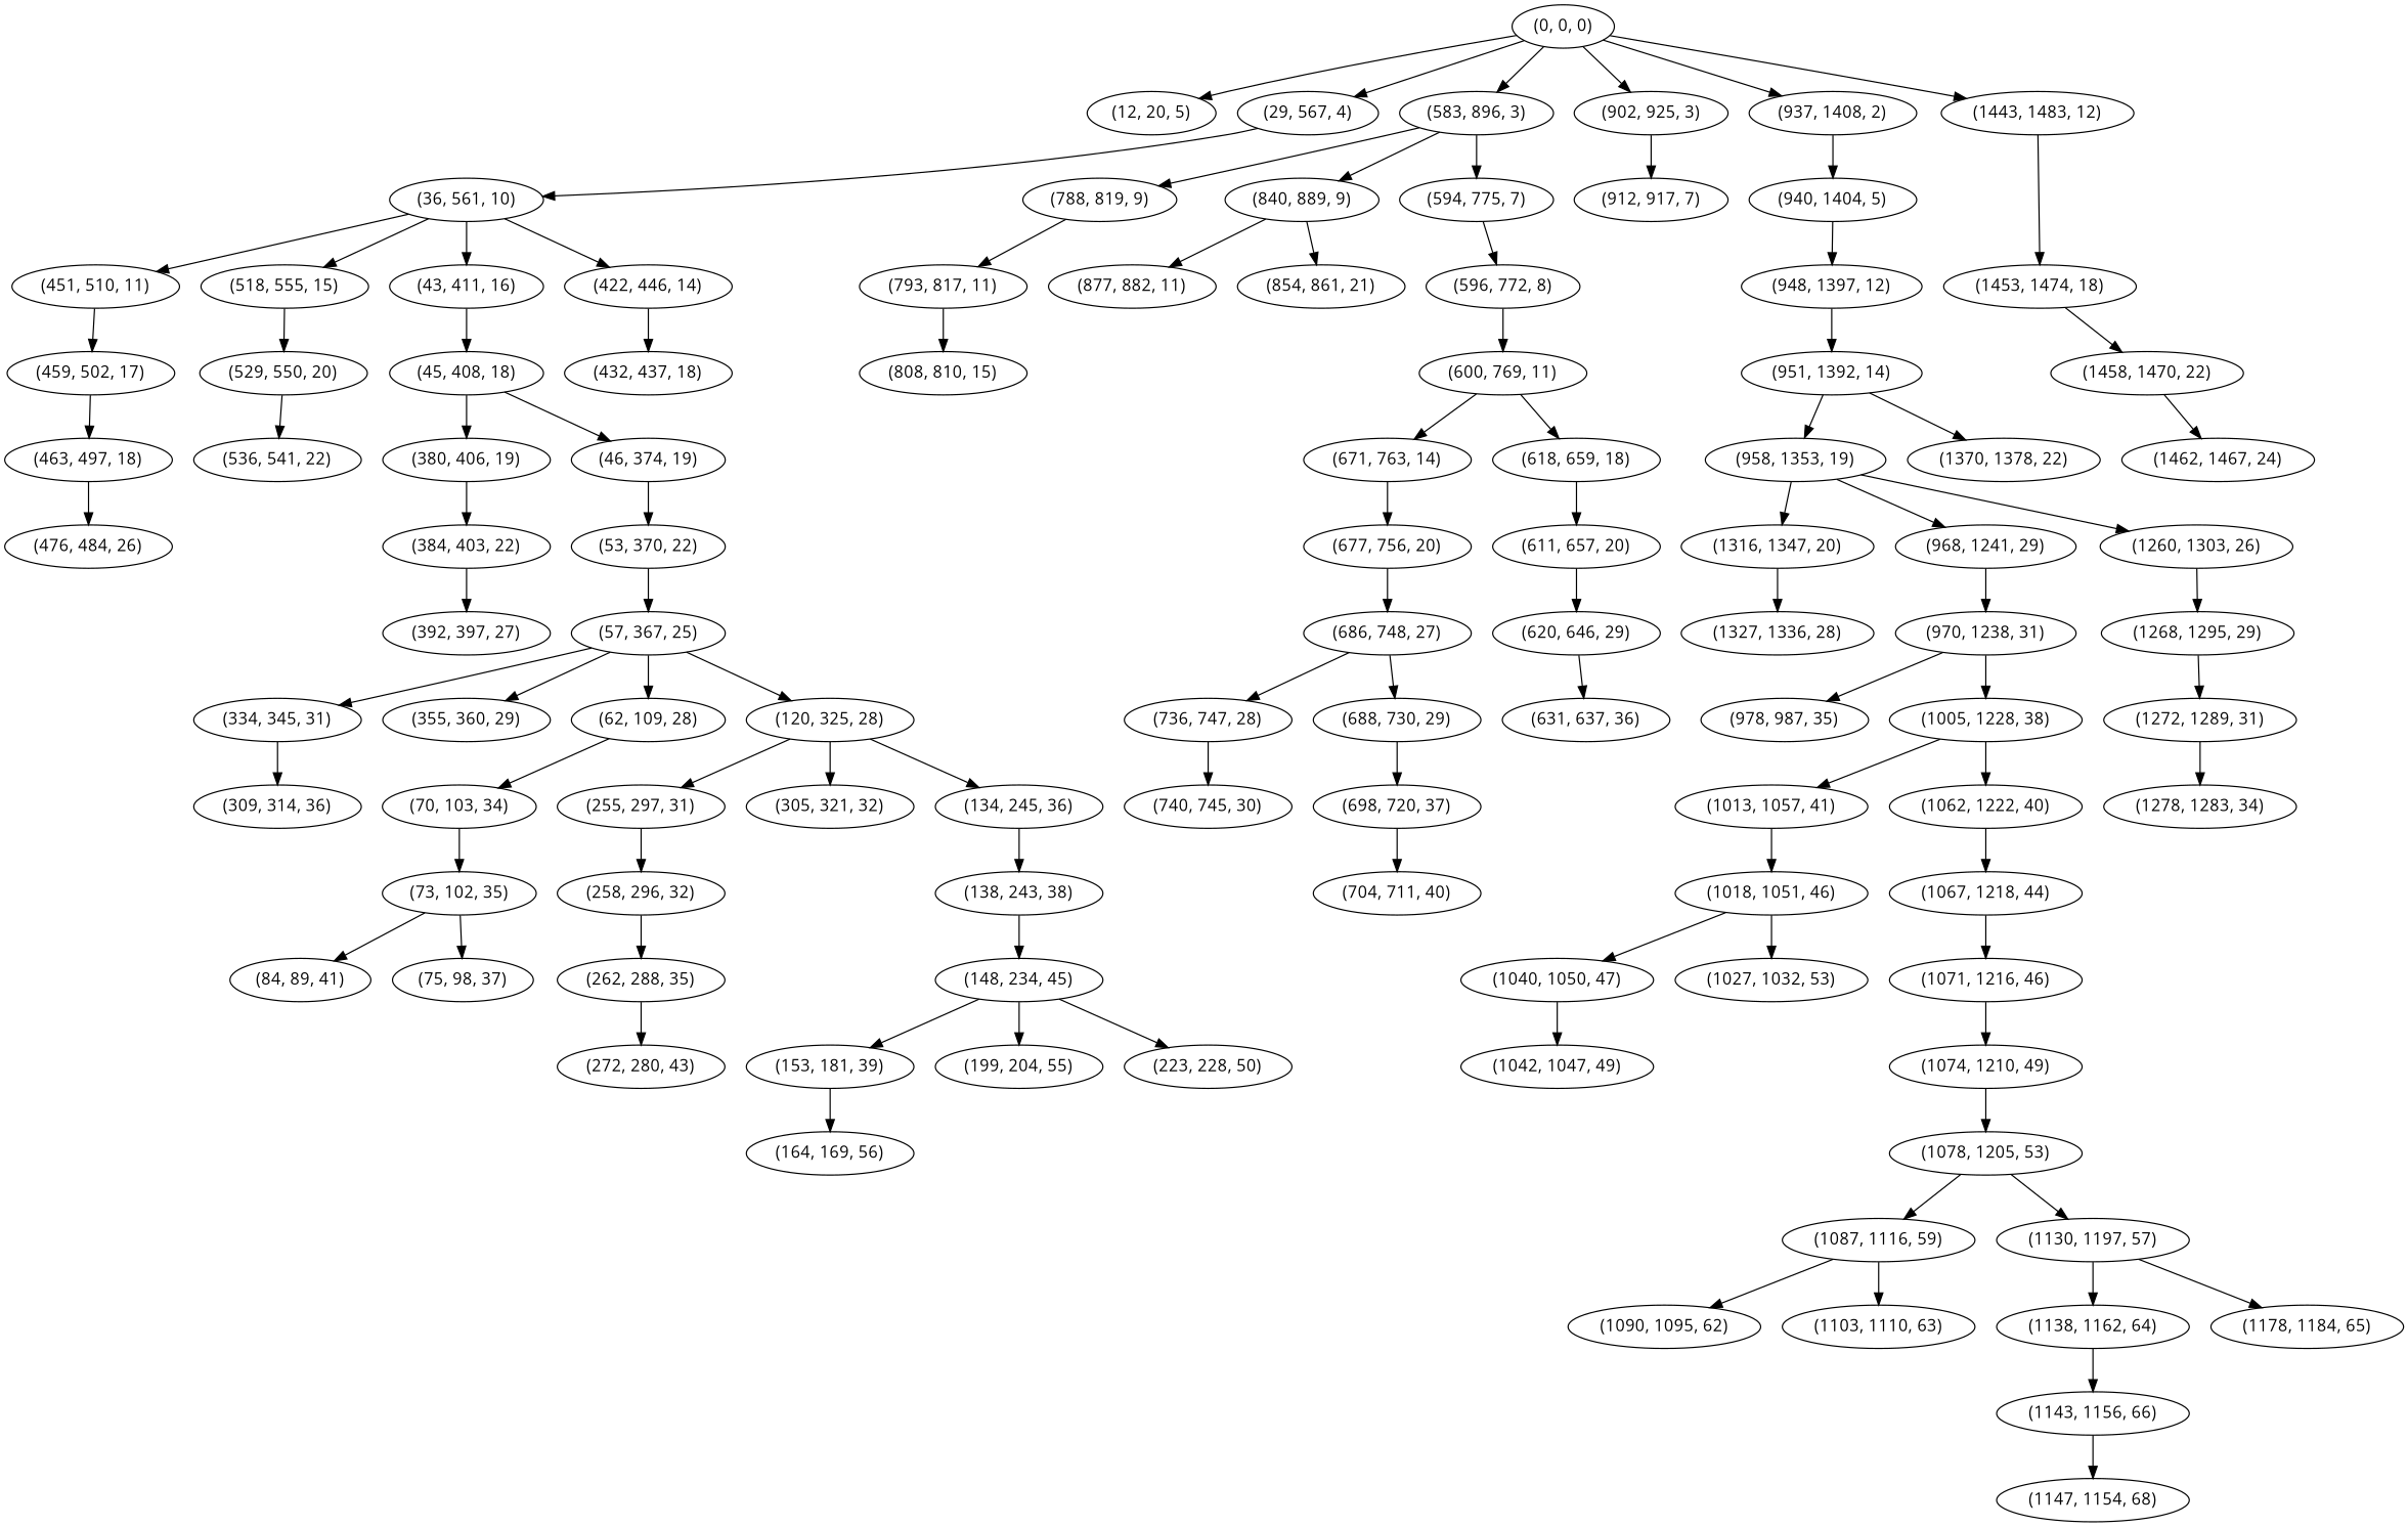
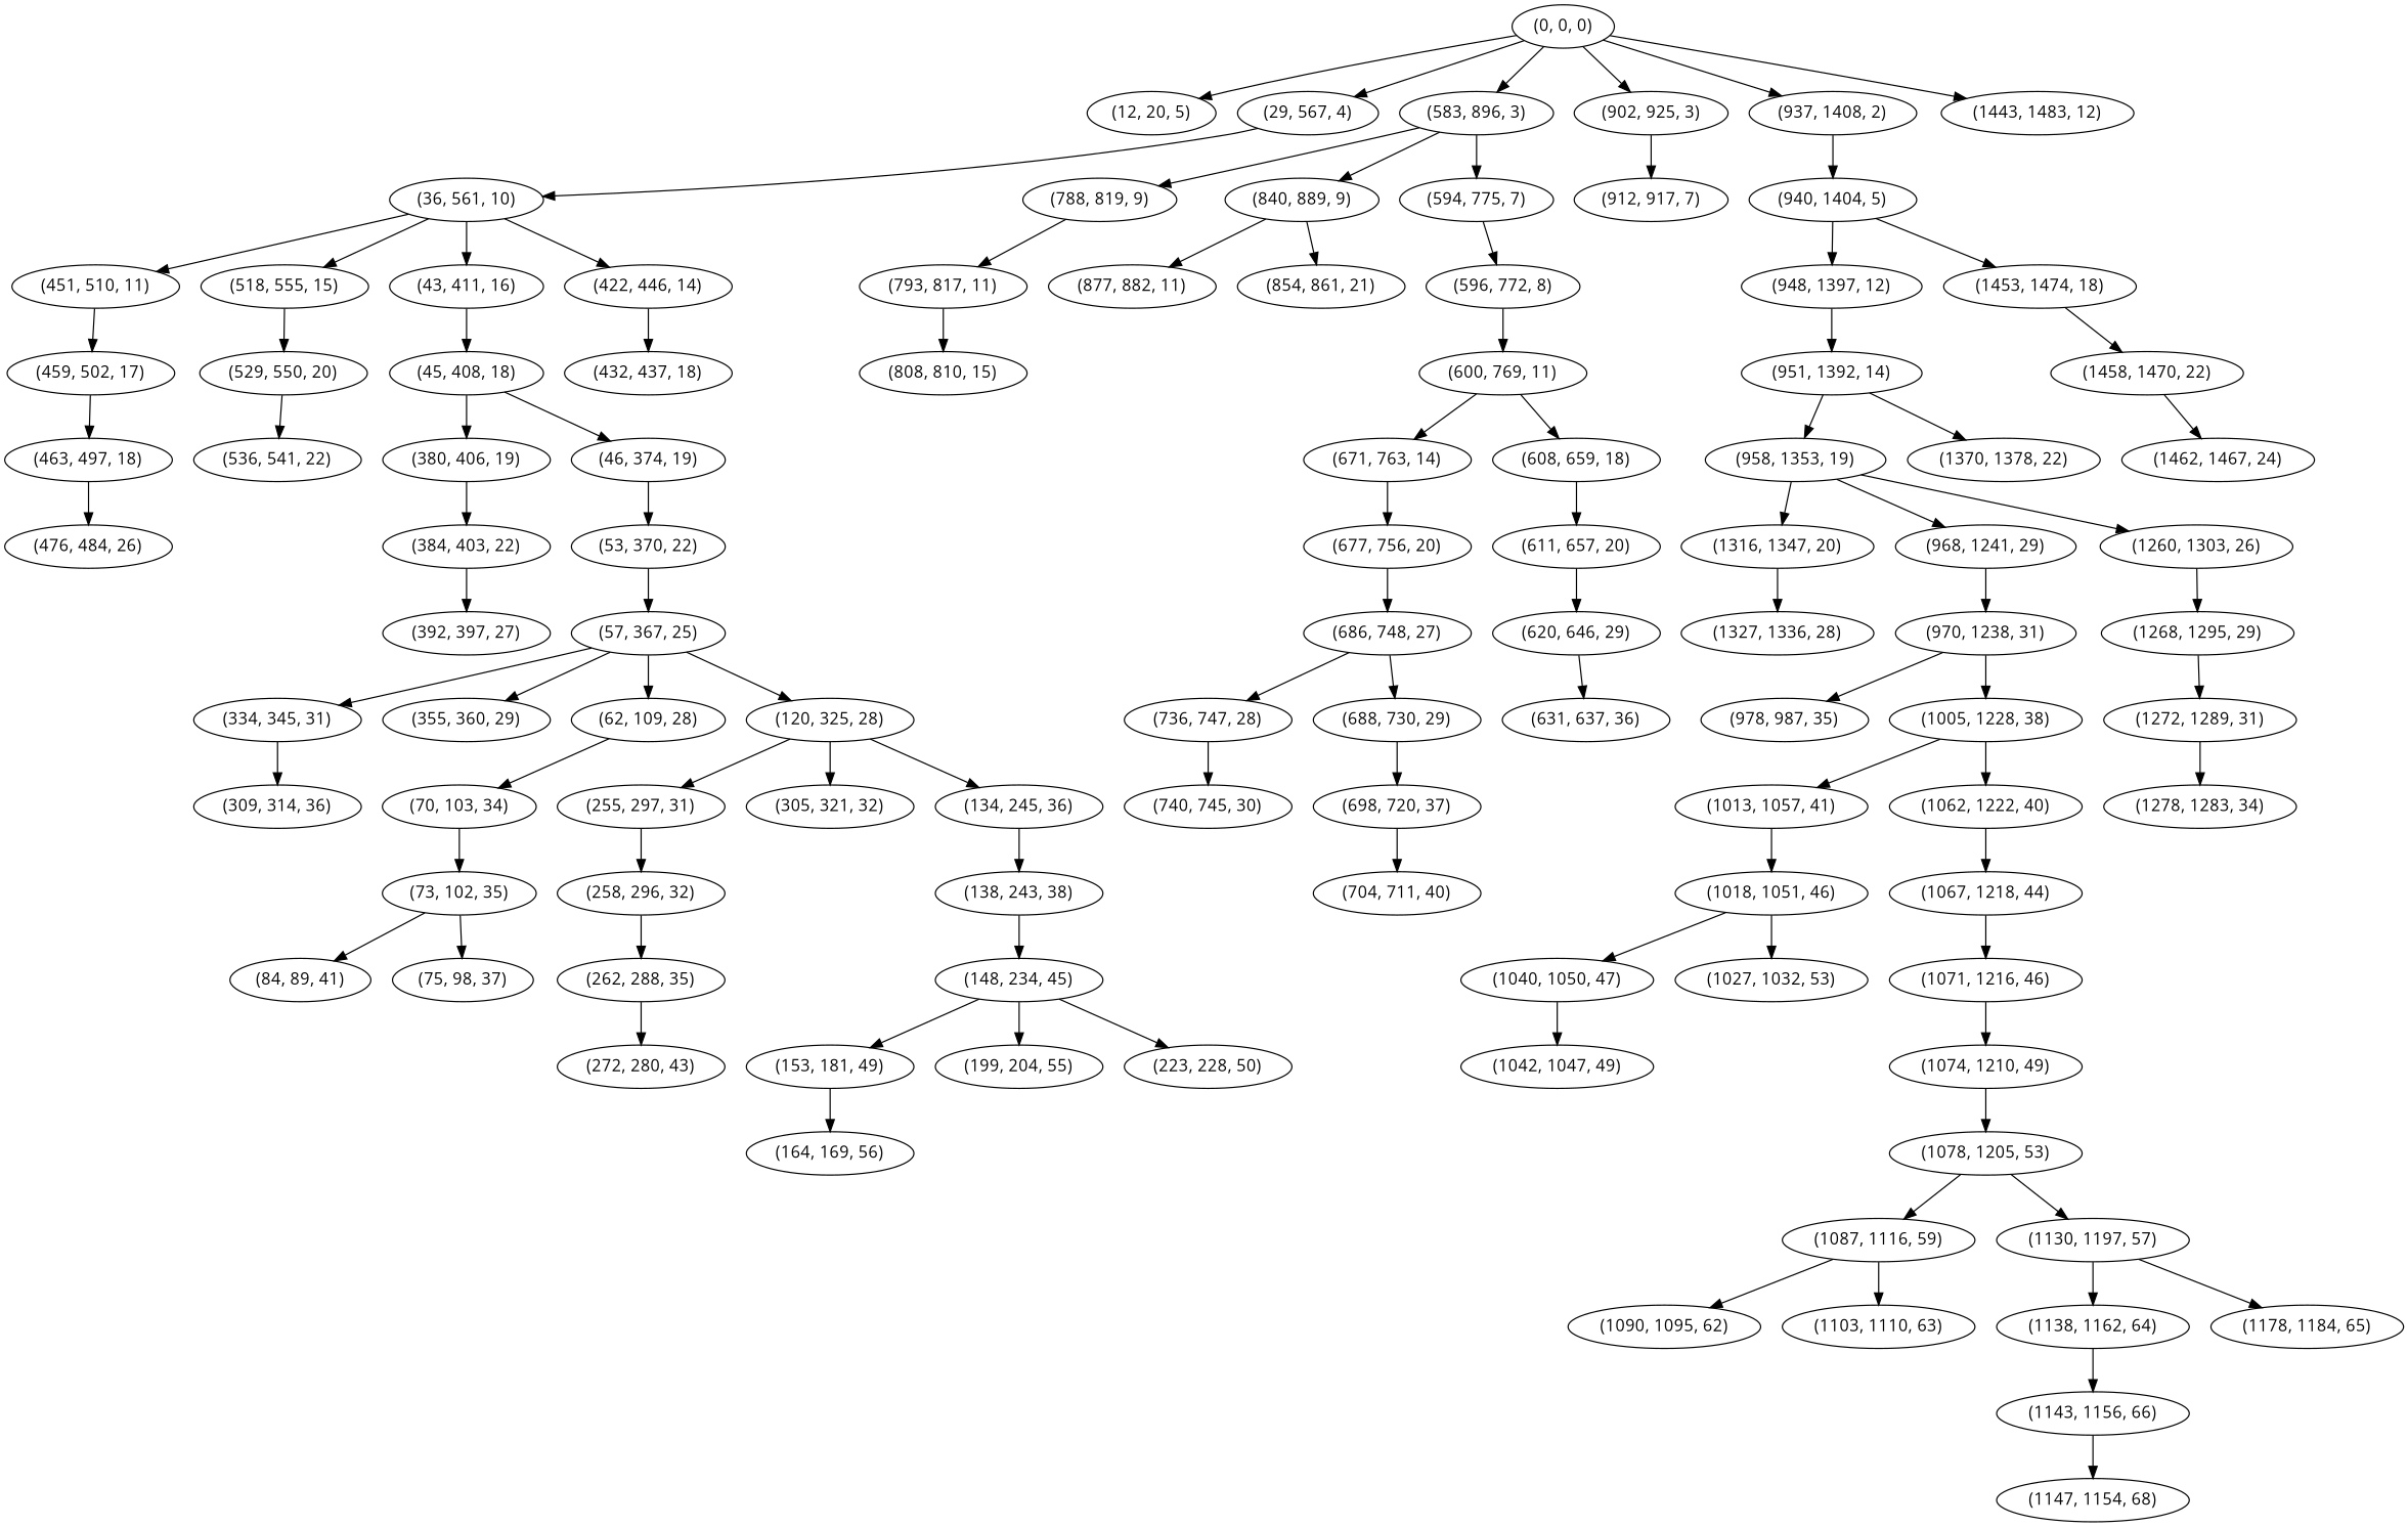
  digraph {
    fontname="Open Sans"
    node [fontname="Open Sans"]
    edge [fontname="Open Sans"]
    "(0, 0, 0)"
    "(12, 20, 5)"
    "(29, 567, 4)"
    "(583, 896, 3)"
    "(902, 925, 3)"
    "(937, 1408, 2)"
    "(1443, 1483, 12)"
    "(36, 561, 10)"
    "(594, 775, 7)"
    "(788, 819, 9)"
    "(840, 889, 9)"
    "(912, 917, 7)"
    "(940, 1404, 5)"
    "(1453, 1474, 18)"
    "(43, 411, 16)"
    "(422, 446, 14)"
    "(451, 510, 11)"
    "(518, 555, 15)"
    "(45, 408, 18)"
    "(432, 437, 18)"
    "(459, 502, 17)"
    "(529, 550, 20)"
    "(46, 374, 19)"
    "(380, 406, 19)"
    "(53, 370, 22)"
    "(384, 403, 22)"
    "(57, 367, 25)"
    "(62, 109, 28)"
    "(120, 325, 28)"
    "(334, 345, 31)"
    "(355, 360, 29)"
    "(70, 103, 34)"
    "(134, 245, 36)"
    "(255, 297, 31)"
    "(305, 321, 32)"
    "(309, 314, 36)"
    "(73, 102, 35)"
    "(75, 98, 37)"
    "(84, 89, 41)"
    "(138, 243, 38)"
    "(258, 296, 32)"
    "(148, 234, 45)"
-   "(153, 181, 49)" [label="(153, 181, 39)"]
+   "(153, 181, 49)"
    "(199, 204, 55)"
    "(223, 228, 50)"
    "(164, 169, 56)"
    "(262, 288, 35)"
    "(272, 280, 43)"
    "(392, 397, 27)"
    "(463, 497, 18)"
    "(476, 484, 26)"
    "(536, 541, 22)"
    "(596, 772, 8)"
    "(793, 817, 11)"
    "(854, 861, 21)"
    "(877, 882, 11)"
    "(600, 769, 11)"
-   "(608, 659, 18)" [label="(618, 659, 18)"]
+   "(608, 659, 18)"
    "(671, 763, 14)"
    "(611, 657, 20)"
    "(677, 756, 20)"
    "(620, 646, 29)"
    "(631, 637, 36)"
    "(686, 748, 27)"
    "(688, 730, 29)"
    "(736, 747, 28)"
    "(698, 720, 37)"
    "(740, 745, 30)"
    "(704, 711, 40)"
    n70 [label="(808, 810, 15)"]
    "(948, 1397, 12)"
    "(951, 1392, 14)"
    "(958, 1353, 19)"
    "(1370, 1378, 22)"
    "(968, 1241, 29)"
    "(1260, 1303, 26)"
    "(1316, 1347, 20)"
    "(970, 1238, 31)"
    "(1268, 1295, 29)"
    "(1327, 1336, 28)"
    "(978, 987, 35)"
    "(1005, 1228, 38)"
    "(1013, 1057, 41)"
    "(1062, 1222, 40)"
    "(1018, 1051, 46)"
    "(1067, 1218, 44)"
    "(1027, 1032, 53)"
    "(1040, 1050, 47)"
    "(1042, 1047, 49)"
    "(1071, 1216, 46)"
    "(1074, 1210, 49)"
    "(1078, 1205, 53)"
    "(1087, 1116, 59)"
    "(1130, 1197, 57)"
    "(1090, 1095, 62)"
    "(1103, 1110, 63)"
    "(1138, 1162, 64)"
    "(1178, 1184, 65)"
    "(1143, 1156, 66)"
    "(1147, 1154, 68)"
    "(1272, 1289, 31)"
    "(1278, 1283, 34)"
    "(1458, 1470, 22)"
    "(1462, 1467, 24)"
    "(0, 0, 0)" -> "(12, 20, 5)"
    "(0, 0, 0)" -> "(29, 567, 4)"
    "(0, 0, 0)" -> "(583, 896, 3)"
    "(0, 0, 0)" -> "(902, 925, 3)"
    "(0, 0, 0)" -> "(937, 1408, 2)"
    "(0, 0, 0)" -> "(1443, 1483, 12)"
    "(29, 567, 4)" -> "(36, 561, 10)"
    "(583, 896, 3)" -> "(594, 775, 7)"
    "(583, 896, 3)" -> "(788, 819, 9)"
    "(583, 896, 3)" -> "(840, 889, 9)"
    "(902, 925, 3)" -> "(912, 917, 7)"
    "(937, 1408, 2)" -> "(940, 1404, 5)"
-   "(1443, 1483, 12)" -> "(1453, 1474, 18)"
+   "(940, 1404, 5)" -> "(1453, 1474, 18)"
    "(36, 561, 10)" -> "(43, 411, 16)"
    "(36, 561, 10)" -> "(422, 446, 14)"
    "(36, 561, 10)" -> "(451, 510, 11)"
    "(36, 561, 10)" -> "(518, 555, 15)"
    "(594, 775, 7)" -> "(596, 772, 8)"
    "(788, 819, 9)" -> "(793, 817, 11)"
    "(840, 889, 9)" -> "(854, 861, 21)"
    "(840, 889, 9)" -> "(877, 882, 11)"
    "(940, 1404, 5)" -> "(948, 1397, 12)"
    "(1453, 1474, 18)" -> "(1458, 1470, 22)"
    "(43, 411, 16)" -> "(45, 408, 18)"
    "(422, 446, 14)" -> "(432, 437, 18)"
    "(451, 510, 11)" -> "(459, 502, 17)"
    "(518, 555, 15)" -> "(529, 550, 20)"
    "(45, 408, 18)" -> "(46, 374, 19)"
    "(45, 408, 18)" -> "(380, 406, 19)"
    "(459, 502, 17)" -> "(463, 497, 18)"
    "(529, 550, 20)" -> "(536, 541, 22)"
    "(46, 374, 19)" -> "(53, 370, 22)"
    "(380, 406, 19)" -> "(384, 403, 22)"
    "(53, 370, 22)" -> "(57, 367, 25)"
    "(384, 403, 22)" -> "(392, 397, 27)"
    "(57, 367, 25)" -> "(62, 109, 28)"
    "(57, 367, 25)" -> "(120, 325, 28)"
    "(57, 367, 25)" -> "(334, 345, 31)"
    "(57, 367, 25)" -> "(355, 360, 29)"
    "(62, 109, 28)" -> "(70, 103, 34)"
    "(120, 325, 28)" -> "(134, 245, 36)"
    "(120, 325, 28)" -> "(255, 297, 31)"
    "(120, 325, 28)" -> "(305, 321, 32)"
    "(334, 345, 31)" -> "(309, 314, 36)"
    "(70, 103, 34)" -> "(73, 102, 35)"
    "(134, 245, 36)" -> "(138, 243, 38)"
    "(255, 297, 31)" -> "(258, 296, 32)"
    "(73, 102, 35)" -> "(75, 98, 37)"
    "(73, 102, 35)" -> "(84, 89, 41)"
    "(138, 243, 38)" -> "(148, 234, 45)"
    "(258, 296, 32)" -> "(262, 288, 35)"
    "(148, 234, 45)" -> "(153, 181, 49)"
    "(148, 234, 45)" -> "(199, 204, 55)"
    "(148, 234, 45)" -> "(223, 228, 50)"
    "(153, 181, 49)" -> "(164, 169, 56)"
    "(262, 288, 35)" -> "(272, 280, 43)"
    "(463, 497, 18)" -> "(476, 484, 26)"
    "(596, 772, 8)" -> "(600, 769, 11)"
    "(793, 817, 11)" -> n70
    "(600, 769, 11)" -> "(608, 659, 18)"
    "(600, 769, 11)" -> "(671, 763, 14)"
    "(608, 659, 18)" -> "(611, 657, 20)"
    "(671, 763, 14)" -> "(677, 756, 20)"
    "(611, 657, 20)" -> "(620, 646, 29)"
    "(677, 756, 20)" -> "(686, 748, 27)"
    "(620, 646, 29)" -> "(631, 637, 36)"
    "(686, 748, 27)" -> "(688, 730, 29)"
    "(686, 748, 27)" -> "(736, 747, 28)"
    "(688, 730, 29)" -> "(698, 720, 37)"
    "(736, 747, 28)" -> "(740, 745, 30)"
    "(698, 720, 37)" -> "(704, 711, 40)"
    "(948, 1397, 12)" -> "(951, 1392, 14)"
    "(951, 1392, 14)" -> "(958, 1353, 19)"
    "(951, 1392, 14)" -> "(1370, 1378, 22)"
    "(958, 1353, 19)" -> "(968, 1241, 29)"
    "(958, 1353, 19)" -> "(1260, 1303, 26)"
    "(958, 1353, 19)" -> "(1316, 1347, 20)"
    "(968, 1241, 29)" -> "(970, 1238, 31)"
    "(1260, 1303, 26)" -> "(1268, 1295, 29)"
    "(1316, 1347, 20)" -> "(1327, 1336, 28)"
    "(970, 1238, 31)" -> "(978, 987, 35)"
    "(970, 1238, 31)" -> "(1005, 1228, 38)"
    "(1268, 1295, 29)" -> "(1272, 1289, 31)"
    "(1005, 1228, 38)" -> "(1013, 1057, 41)"
    "(1005, 1228, 38)" -> "(1062, 1222, 40)"
    "(1013, 1057, 41)" -> "(1018, 1051, 46)"
    "(1062, 1222, 40)" -> "(1067, 1218, 44)"
    "(1018, 1051, 46)" -> "(1027, 1032, 53)"
    "(1018, 1051, 46)" -> "(1040, 1050, 47)"
    "(1067, 1218, 44)" -> "(1071, 1216, 46)"
    "(1040, 1050, 47)" -> "(1042, 1047, 49)"
    "(1071, 1216, 46)" -> "(1074, 1210, 49)"
    "(1074, 1210, 49)" -> "(1078, 1205, 53)"
    "(1078, 1205, 53)" -> "(1087, 1116, 59)"
    "(1078, 1205, 53)" -> "(1130, 1197, 57)"
    "(1087, 1116, 59)" -> "(1090, 1095, 62)"
    "(1087, 1116, 59)" -> "(1103, 1110, 63)"
    "(1130, 1197, 57)" -> "(1138, 1162, 64)"
    "(1130, 1197, 57)" -> "(1178, 1184, 65)"
    "(1138, 1162, 64)" -> "(1143, 1156, 66)"
    "(1143, 1156, 66)" -> "(1147, 1154, 68)"
    "(1272, 1289, 31)" -> "(1278, 1283, 34)"
    "(1458, 1470, 22)" -> "(1462, 1467, 24)"
  }
